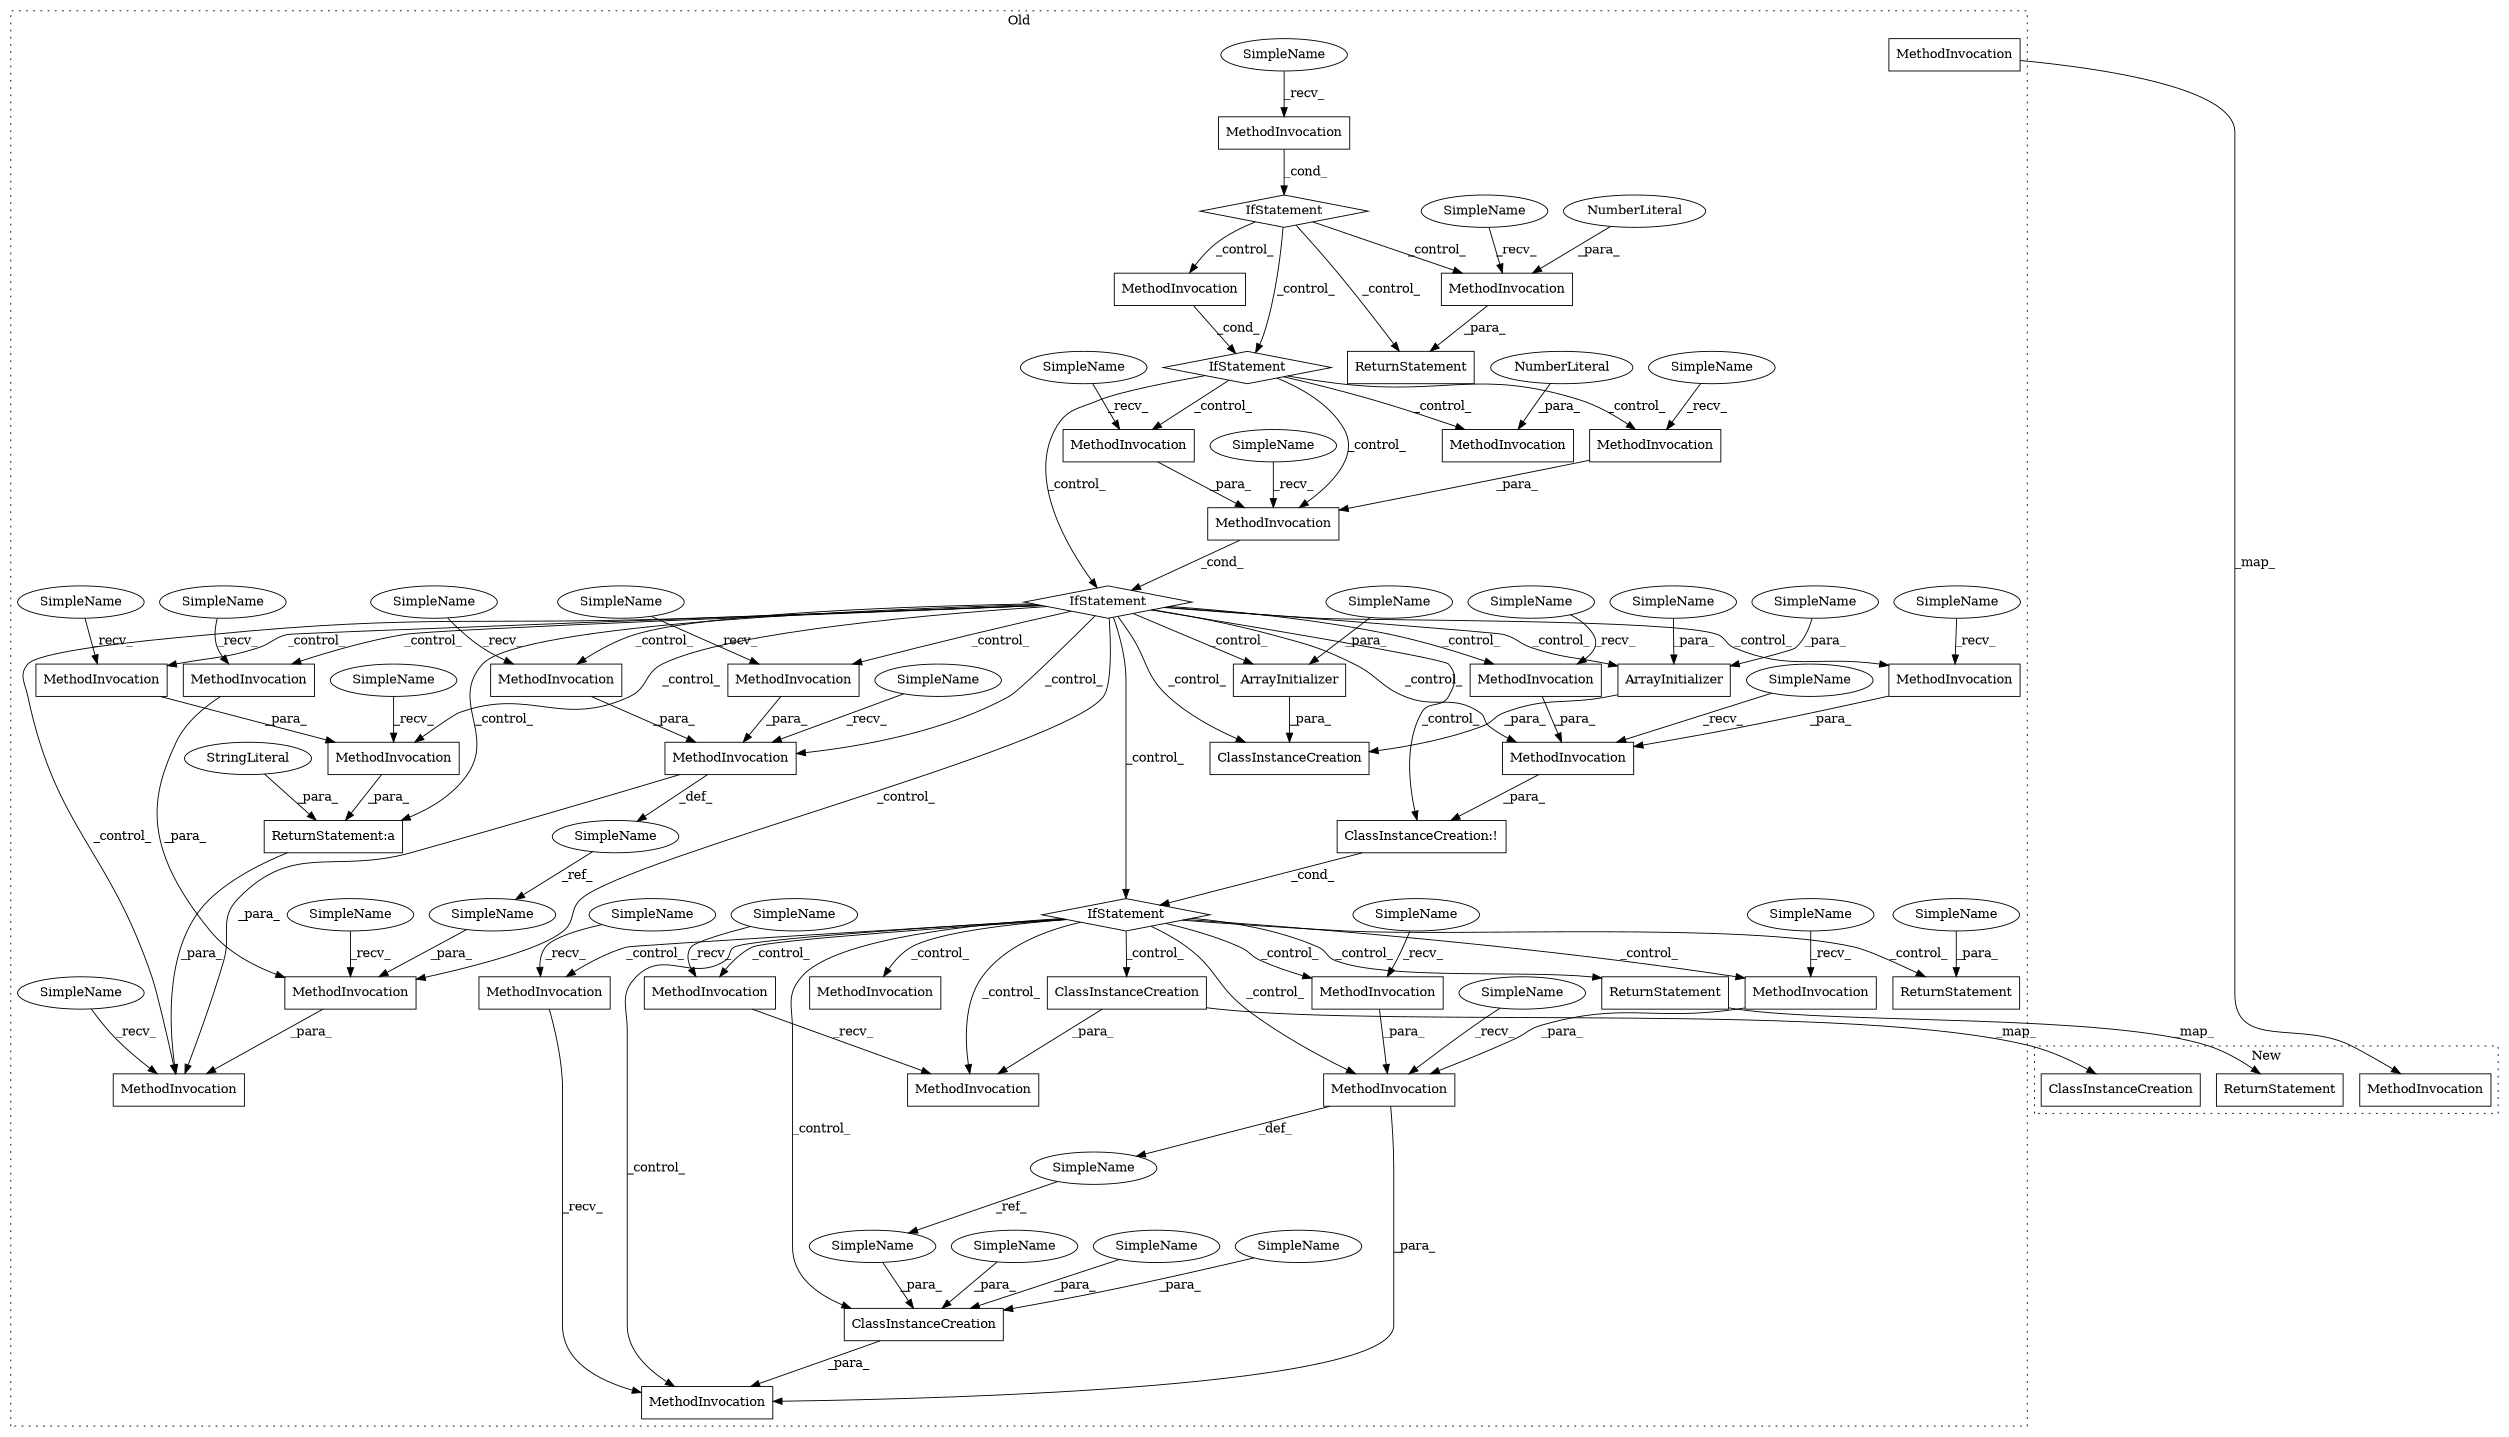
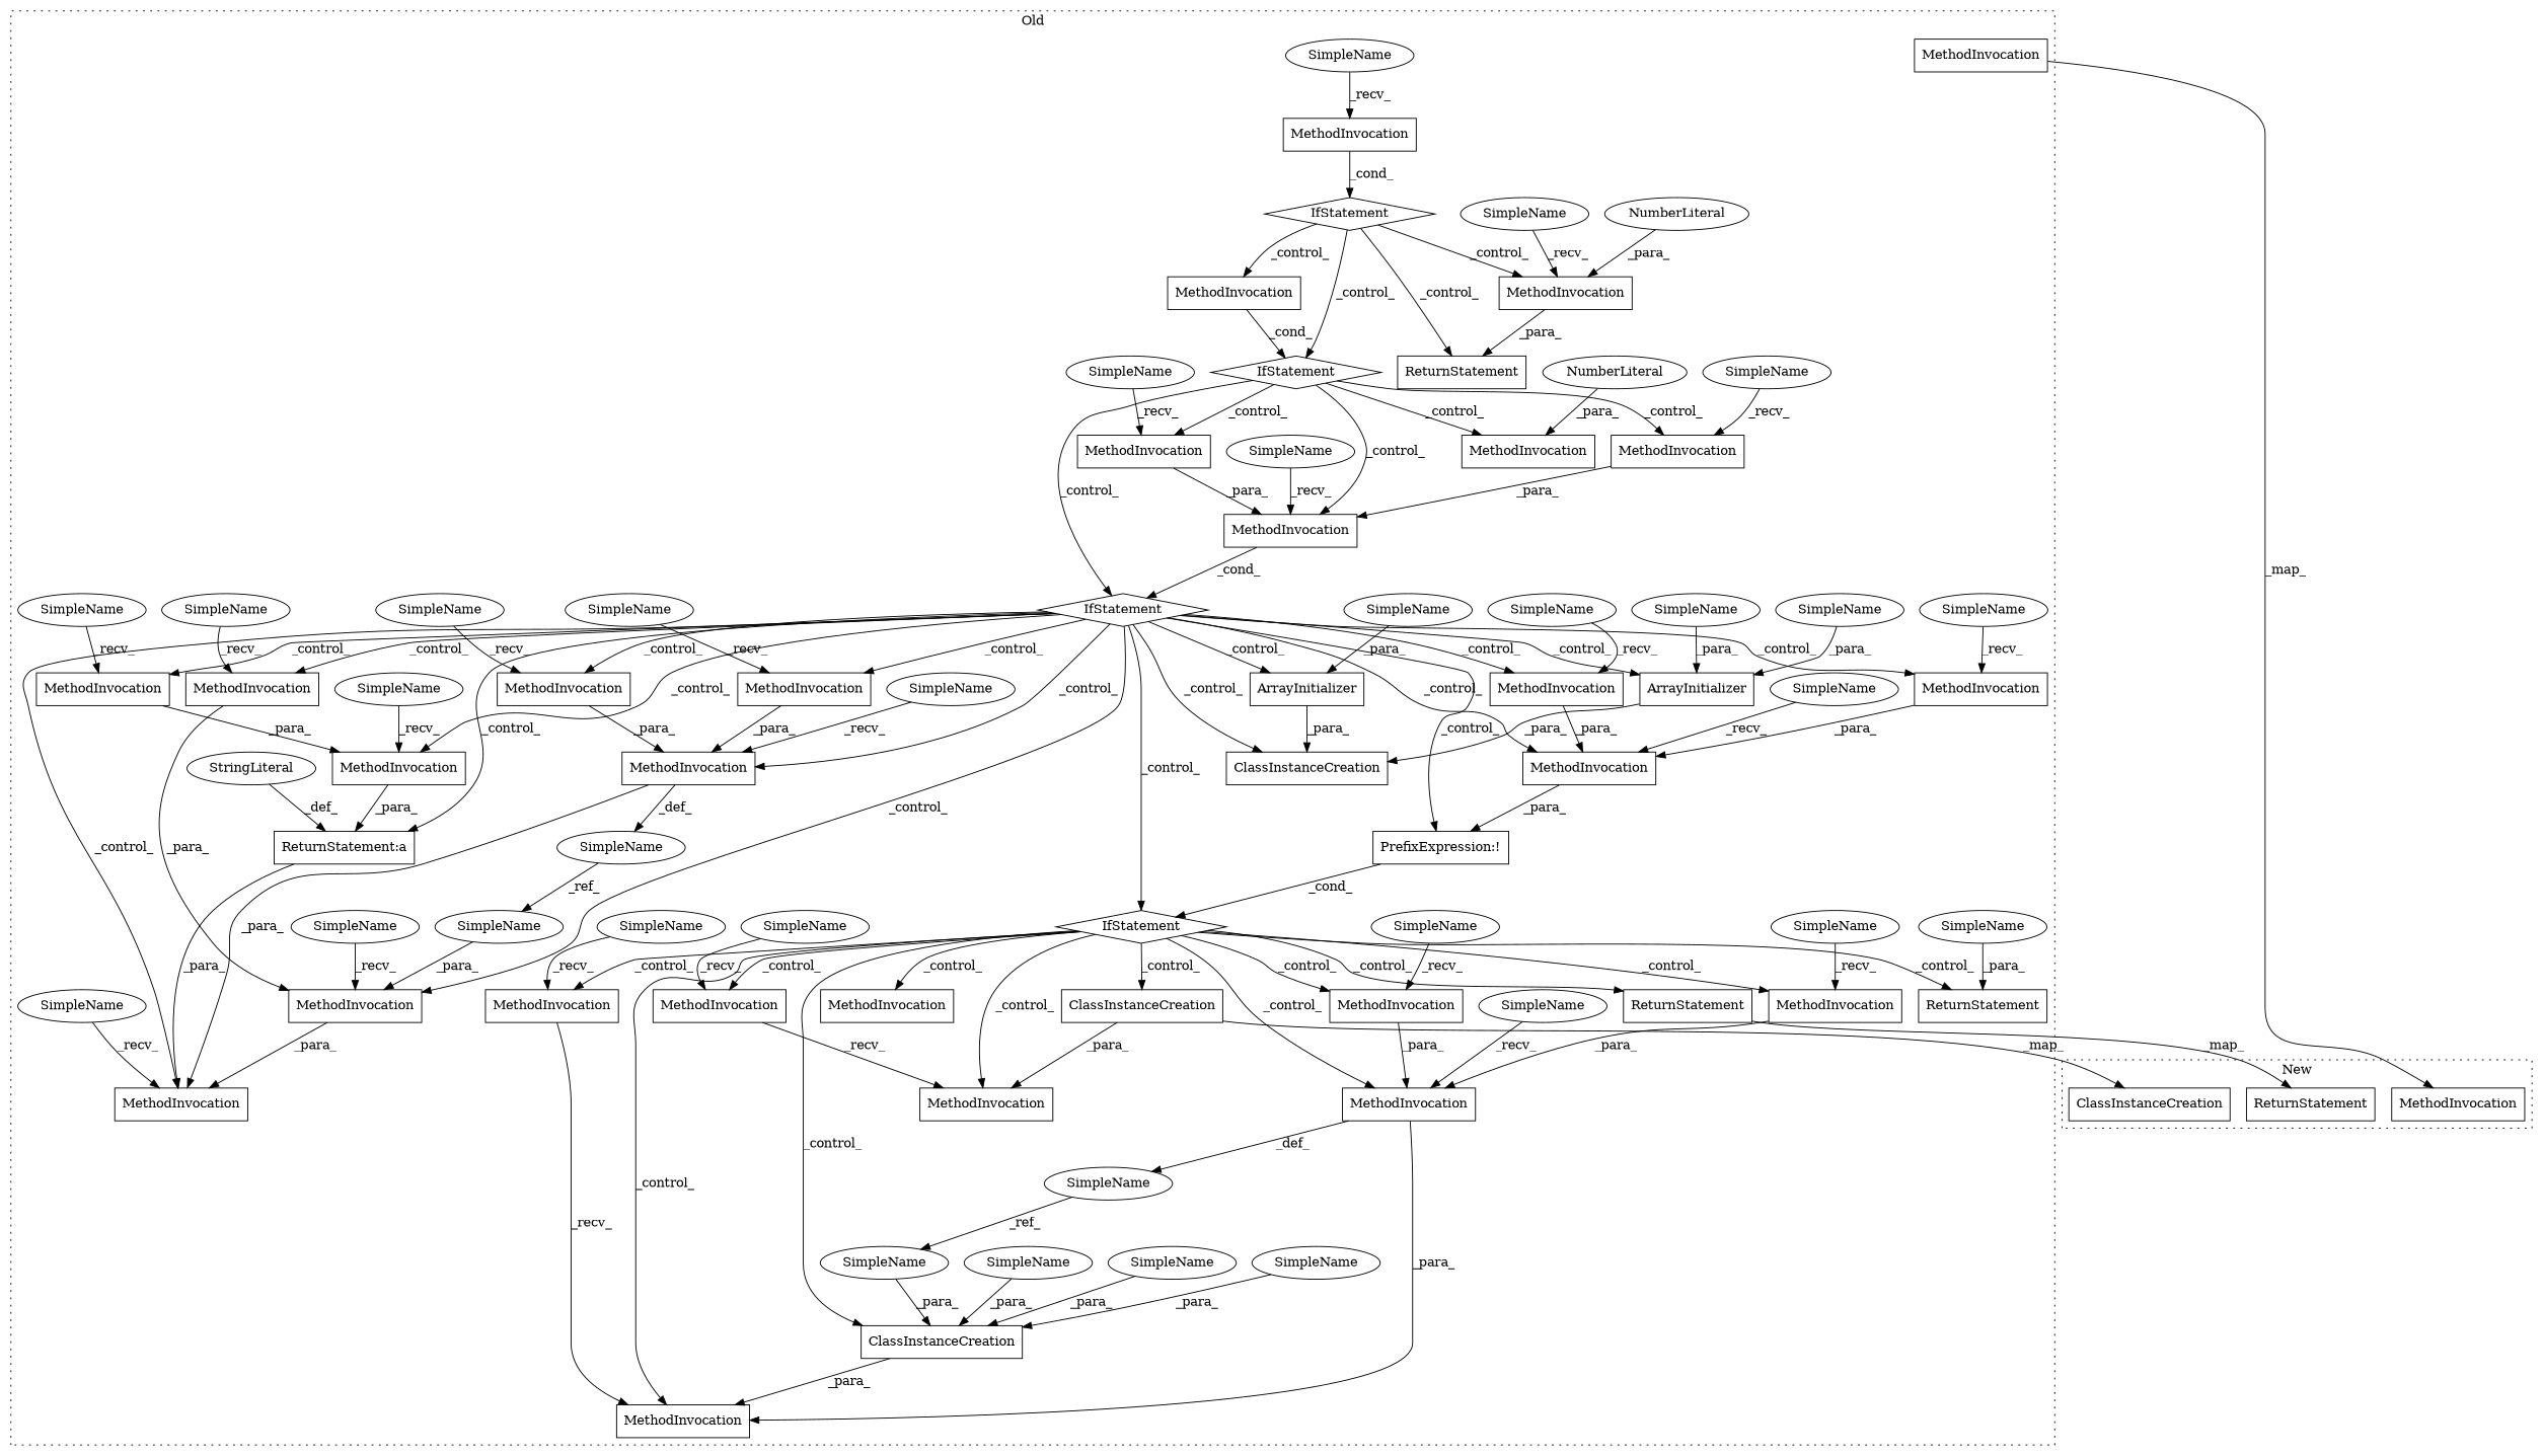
  digraph {
    fontname="DejaVu Serif"
    node [a=42 fontname="DejaVu Serif" l=7 shape=box]
    edge [fontname="DejaVu Serif"]
    n1 [a=4 l="1,1" label=ArrayInitializer s="134114,134121"]
    n2 [a=4 l="1,1" label=ArrayInitializer s="134085,134097"]
    n3 [a=14 l="19,1" label=ClassInstanceCreation s="134359,134415"]
    n4 [a=14 l="10,1" label=ClassInstanceCreation s="134061,134122"]
    n5 [a=14 l="13,1" label=ClassInstanceCreation s="134550,134582"]
    n6 [a=25 l="4,2" label=IfStatement s="133539,133559" shape=diamond]
    n7 [a=25 l="3,2" label=IfStatement s="134169,134218" shape=diamond]
    n8 [a=25 l="4,2" label=IfStatement s="133634,133648" shape=diamond]
    n9 [a=25 l="4,2" label=IfStatement s="133724,133785" shape=diamond]
    n10 [a=32 l="16,1" label=MethodInvocation s="134482,134511"]
    n11 [a=32 l="12,1" label=MethodInvocation s="134179,134217"]
    n12 [a=32 label=MethodInvocation s=133777]
    n13 [a=32 label=MethodInvocation s=134310]
    n14 [a=32 l="21,1" label=MethodInvocation s="133822,133870"]
    n15 [a=32 l="5,1" label=MethodInvocation s="134545,134583"]
    n16 [a=32 l="9,1" label=MethodInvocation s="134011,134034"]
    n17 [a=32 label=MethodInvocation s=134196]
    n18 [a=32 l=16 label=MethodInvocation s=134528]
    n19 [a=32 l="10,1" label=MethodInvocation s="133682,133693"]
    n20 [a=32 l="10,1" label=MethodInvocation s="133593,133604"]
    n21 [a=32 label=MethodInvocation s=133863]
    n22 [a=32 label=MethodInvocation s=133848]
    n23 [a=32 l="12,1" label=MethodInvocation s="133919,133955"]
    n24 [a=32 l="23,1" label=MethodInvocation s="133492,133528"]
    n25 [a=32 label=MethodInvocation s=134027]
    n26 [a=32 l="5,1" label=MethodInvocation s="134354,134416"]
    n27 [a=32 label=MethodInvocation s=133948]
    n28 [a=32 label=MethodInvocation s=134296]
    n29 [a=32 l="14,1" label=MethodInvocation s="133899,134035"]
    n30 [a=32 l="23,1" label=MethodInvocation s="134268,134317"]
    n31 [a=32 label=MethodInvocation s=134210]
    n32 [a=32 label=MethodInvocation s=133762]
    n33 [a=32 l="23,1" label=MethodInvocation s="133734,133784"]
    n34 [a=32 l=10 label=MethodInvocation s=133638]
    n35 [a=32 l=10 label=MethodInvocation s=133549]
    n36 [a=32 l=16 label=MethodInvocation s=134337]
    n37 [a=34 l=1 label=NumberLiteral s=133692 shape=ellipse]
    n38 [a=34 l=1 label=NumberLiteral s=133603 shape=ellipse]
    n39 [a=41 label=ReturnStatement s=134594]
    n40 [a=41 label=ReturnStatement s=134431]
    n41 [a=41 label=ReturnStatement s=133575]
    n42 [l=4 label=SimpleName s=134378 shape=ellipse]
    n43 [l=4 label=SimpleName s=134191 shape=ellipse]
    n44 [l=5 label=SimpleName s=133913 shape=ellipse]
    n45 [l=19 label=SimpleName s=134240 shape=ellipse]
    n46 [l=5 label=SimpleName s=133587 shape=ellipse]
    n47 [l=19 label=SimpleName s=134396 shape=ellipse]
    n48 [l=13 label=SimpleName s=133885 shape=ellipse]
    n49 [l=5 label=SimpleName s=134173 shape=ellipse]
    n50 [l=5 label=SimpleName s=134383 shape=ellipse]
    n51 [l=6 label=SimpleName s=134438 shape=ellipse]
    n52 [l=8 label=SimpleName s=133805 shape=ellipse]
    n53 [l=4 label=SimpleName s=134332 shape=ellipse]
    n54 [l=4 label=SimpleName s=134523 shape=ellipse]
    n55 [l=6 label=SimpleName s=134115 shape=ellipse]
    n56 [l=5 label=SimpleName s=134092 shape=ellipse]
    n57 [l=5 label=SimpleName s=133728 shape=ellipse]
    n58 [l=5 label=SimpleName s=133857 shape=ellipse]
    n59 [l=4 label=SimpleName s=134291 shape=ellipse]
    n60 [l=5 label=SimpleName s=133543 shape=ellipse]
    n61 [l=5 label=SimpleName s=133816 shape=ellipse]
    n62 [l=5 label=SimpleName s=133771 shape=ellipse]
    n63 [l=4 label=SimpleName s=133757 shape=ellipse]
    n64 [l=5 label=SimpleName s=134304 shape=ellipse]
    n65 [l=6 label=SimpleName s=133941 shape=ellipse]
    n66 [l=4 label=SimpleName s=133843 shape=ellipse]
    n67 [l=6 label=SimpleName s=134020 shape=ellipse]
    n68 [l=5 label=SimpleName s=134262 shape=ellipse]
    n69 [l=6 label=SimpleName s=134004 shape=ellipse]
    n70 [l=4 label=SimpleName s=134086 shape=ellipse]
    n71 [l=6 label=SimpleName s=134389 shape=ellipse]
    n72 [l=5 label=SimpleName s=134204 shape=ellipse]
    n73 [l=8 label=SimpleName s=133931 shape=ellipse]
    n74 [a=45 l=43 label=StringLiteral s=133958 shape=ellipse]
-   n75 [a=38 l=1 label="ClassInstanceCreation:!" s=134172]
+   n75 [a=38 l=1 label="PrefixExpression:!" s=134172]
    n76 [a=27 l=3 label="ReturnStatement:a" s=134001]
    n77 [a=14 l="10,1" label=ClassInstanceCreation s="132577,132606"]
    n78 [a=32 l="23,1" label=MethodInvocation s="132456,132492"]
    n79 [a=41 label=ReturnStatement s=132618]
    subgraph cluster_1 {
      label=Old
      style=dotted
      n1
      n2
      n3
      n4
      n5
      n6
      n7
      n8
      n9
      n10
      n11
      n12
      n13
      n14
      n15
      n16
      n17
      n18
      n19
      n20
      n21
      n22
      n23
      n24
      n25
      n26
      n27
      n28
      n29
      n30
      n31
      n32
      n33
      n34
      n35
      n36
      n37
      n38
      n39
      n40
      n41
      n42
      n43
      n44
      n45
      n46
      n47
      n48
      n49
      n50
      n51
      n52
      n53
      n54
      n55
      n56
      n57
      n58
      n59
      n60
      n61
      n62
      n63
      n64
      n65
      n66
      n67
      n68
      n69
      n70
      n71
      n72
      n73
      n74
      n75
      n76
    }
    subgraph cluster_2 {
      label=New
      style=dotted
      n77
      n78
      n79
    }
    n1 -> n4 [label=_para_]
    n2 -> n4 [label=_para_]
    n3 -> n26 [label=_para_]
    n5 -> n15 [label=_para_]
    n5 -> n77 [label=_map_]
    n6 -> n8 [label=_control_]
    n6 -> n20 [label=_control_]
    n6 -> n34 [label=_control_]
    n6 -> n41 [label=_control_]
    n7 -> n3 [label=_control_]
    n7 -> n5 [label=_control_]
    n7 -> n10 [label=_control_]
    n7 -> n13 [label=_control_]
    n7 -> n15 [label=_control_]
    n7 -> n18 [label=_control_]
    n7 -> n26 [label=_control_]
    n7 -> n28 [label=_control_]
    n7 -> n30 [label=_control_]
    n7 -> n36 [label=_control_]
    n7 -> n39 [label=_control_]
    n7 -> n40 [label=_control_]
    n8 -> n9 [label=_control_]
    n8 -> n12 [label=_control_]
    n8 -> n19 [label=_control_]
    n8 -> n32 [label=_control_]
    n8 -> n33 [label=_control_]
    n9 -> n1 [label=_control_]
    n9 -> n2 [label=_control_]
    n9 -> n4 [label=_control_]
    n9 -> n7 [label=_control_]
    n9 -> n11 [label=_control_]
    n9 -> n14 [label=_control_]
    n9 -> n16 [label=_control_]
    n9 -> n17 [label=_control_]
    n9 -> n21 [label=_control_]
    n9 -> n22 [label=_control_]
    n9 -> n23 [label=_control_]
    n9 -> n25 [label=_control_]
    n9 -> n27 [label=_control_]
    n9 -> n29 [label=_control_]
    n9 -> n31 [label=_control_]
    n9 -> n75 [label=_control_]
    n9 -> n76 [label=_control_]
    n11 -> n75 [label=_para_]
    n12 -> n33 [label=_para_]
    n13 -> n30 [label=_para_]
    n14 -> n29 [label=_para_]
    n14 -> n52 [label=_def_]
    n16 -> n76 [label=_para_]
    n17 -> n11 [label=_para_]
    n18 -> n15 [label=_recv_]
    n20 -> n41 [label=_para_]
    n21 -> n14 [label=_para_]
    n22 -> n14 [label=_para_]
    n23 -> n29 [label=_para_]
    n24 -> n78 [label=_map_]
    n25 -> n16 [label=_para_]
    n27 -> n23 [label=_para_]
    n28 -> n30 [label=_para_]
    n30 -> n26 [label=_para_]
    n30 -> n45 [label=_def_]
    n31 -> n11 [label=_para_]
    n32 -> n33 [label=_para_]
    n33 -> n9 [label=_cond_]
    n34 -> n8 [label=_cond_]
    n35 -> n6 [label=_cond_]
    n36 -> n26 [label=_recv_]
    n37 -> n19 [label=_para_]
    n38 -> n20 [label=_para_]
    n39 -> n79 [label=_map_]
    n42 -> n3 [label=_para_]
    n43 -> n17 [label=_recv_]
    n44 -> n23 [label=_recv_]
    n45 -> n47 [label=_ref_]
    n46 -> n20 [label=_recv_]
    n47 -> n3 [label=_para_]
    n48 -> n29 [label=_recv_]
    n49 -> n11 [label=_recv_]
    n50 -> n3 [label=_para_]
    n51 -> n40 [label=_para_]
    n52 -> n73 [label=_ref_]
    n53 -> n36 [label=_recv_]
    n54 -> n18 [label=_recv_]
    n55 -> n1 [label=_para_]
    n56 -> n2 [label=_para_]
    n57 -> n33 [label=_recv_]
    n58 -> n21 [label=_recv_]
    n59 -> n28 [label=_recv_]
    n60 -> n35 [label=_recv_]
    n61 -> n14 [label=_recv_]
    n62 -> n12 [label=_recv_]
    n63 -> n32 [label=_recv_]
    n64 -> n13 [label=_recv_]
    n65 -> n27 [label=_recv_]
    n66 -> n22 [label=_recv_]
    n67 -> n25 [label=_recv_]
    n68 -> n30 [label=_recv_]
    n69 -> n16 [label=_recv_]
    n70 -> n2 [label=_para_]
    n71 -> n3 [label=_para_]
    n72 -> n31 [label=_recv_]
    n73 -> n23 [label=_para_]
-   n74 -> n76 [label=_para_]
+   n74 -> n76 [label=_def_]
    n75 -> n7 [label=_cond_]
    n76 -> n29 [label=_para_]
  }
